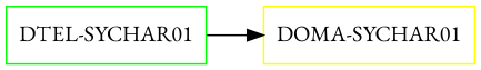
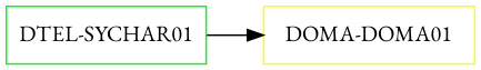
  digraph {
    rankdir=LR
    fontname="EB Garamond"
    node [shape=box fontname="EB Garamond"]
    "DTEL-SYCHAR01" [color=green]
-   "DOMA-SYCHAR01" [color=yellow]
+   "DOMA-SYCHAR01" [color=yellow label="DOMA-DOMA01"]
    "DTEL-SYCHAR01" -> "DOMA-SYCHAR01" [fontname="EB Garamond"]
  }
